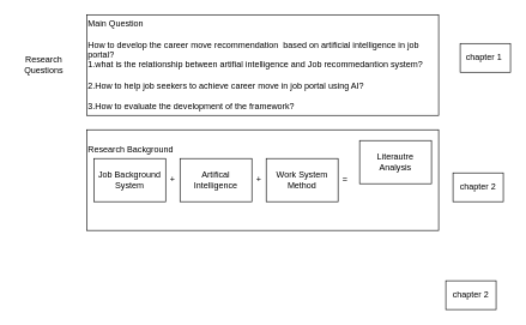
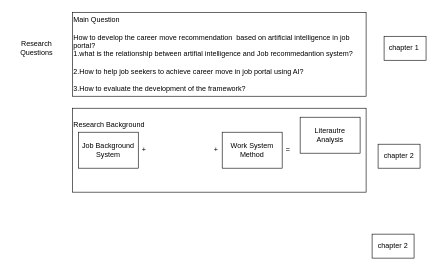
  <mxCell id="0" />
  <mxCell id="1" parent="0" />
  <mxCell id="2" value="Main Question&lt;br&gt;&lt;br&gt;How to develop the career move recommendation&amp;nbsp; based on&amp;nbsp;artificial intelligence in job portal?&amp;nbsp;&lt;br&gt;1.what is the relationship between artifial intelligence and Job recommedantion system?&lt;br&gt;&lt;br&gt;2.How to help job seekers to achieve career move in job portal using AI?&lt;br&gt;&lt;br&gt;3.How to evaluate the development of the framework?" style="rounded=0;whiteSpace=wrap;html=1;align=left;" parent="1" vertex="1"><mxGeometry x="120" y="20" width="490" height="140" as="geometry" /></mxCell>
- <mxCell id="3" value="Research&lt;br&gt;Questions" style="text;html=1;align=center;verticalAlign=middle;resizable=0;points=[];autosize=1;strokeColor=none;fillColor=none;" parent="1" vertex="1"><mxGeometry x="20" y="70" width="80" height="40" as="geometry" /></mxCell>
+ <mxCell id="3" value="Research&lt;br&gt;Questions" style="text;html=1;align=center;verticalAlign=middle;resizable=0;points=[];autosize=1;strokeColor=none;fillColor=none;" parent="1" vertex="1"><mxGeometry x="20" y="60" width="80" height="40" as="geometry" /></mxCell>
  <mxCell id="4" value="chapter 1&lt;font data-immersive-translate-loading-id=&quot;517&quot; lang=&quot;zh-CN&quot; translate=&quot;no&quot; class=&quot;notranslate immersive-translate-target-wrapper&quot;&gt;&amp;nbsp;&lt;/font&gt;" style="rounded=0;whiteSpace=wrap;html=1;" vertex="1" parent="1"><mxGeometry x="640" y="60" width="70" height="40" as="geometry" /></mxCell>
  <mxCell id="5" value="chapter 2" style="rounded=0;whiteSpace=wrap;html=1;" vertex="1" parent="1"><mxGeometry x="630" y="240" width="70" height="40" as="geometry" /></mxCell>
  <mxCell id="6" value="Research Background&lt;br&gt;&lt;br&gt;&lt;br&gt;&lt;br&gt;&lt;br&gt;&lt;br&gt;&lt;br&gt;" style="rounded=0;whiteSpace=wrap;html=1;align=left;" vertex="1" parent="1"><mxGeometry x="120" y="180" width="490" height="140" as="geometry" /></mxCell>
  <mxCell id="7" value="chapter 2" style="rounded=0;whiteSpace=wrap;html=1;" vertex="1" parent="1"><mxGeometry x="620" y="390" width="70" height="40" as="geometry" /></mxCell>
  <mxCell id="8" value="Job Background System" style="rounded=0;whiteSpace=wrap;html=1;" vertex="1" parent="1"><mxGeometry x="130" y="220" width="100" height="60" as="geometry" /></mxCell>
- <mxCell id="9" value="Artifical Intelligence" style="rounded=0;whiteSpace=wrap;html=1;" vertex="1" parent="1"><mxGeometry x="250" y="220" width="100" height="60" as="geometry" /></mxCell>
  <mxCell id="10" value="+" style="text;strokeColor=none;align=center;fillColor=none;html=1;verticalAlign=middle;whiteSpace=wrap;rounded=0;" vertex="1" parent="1"><mxGeometry x="230" y="235" width="20" height="30" as="geometry" /></mxCell>
  <mxCell id="11" value="Work System Method" style="rounded=0;whiteSpace=wrap;html=1;" vertex="1" parent="1"><mxGeometry x="370" y="220" width="100" height="60" as="geometry" /></mxCell>
  <mxCell id="12" value="+" style="text;strokeColor=none;align=center;fillColor=none;html=1;verticalAlign=middle;whiteSpace=wrap;rounded=0;" vertex="1" parent="1"><mxGeometry x="350" y="235" width="20" height="30" as="geometry" /></mxCell>
  <mxCell id="13" value="=" style="text;strokeColor=none;align=center;fillColor=none;html=1;verticalAlign=middle;whiteSpace=wrap;rounded=0;" vertex="1" parent="1"><mxGeometry x="470" y="235" width="20" height="30" as="geometry" /></mxCell>
  <mxCell id="14" value="Literautre Analysis" style="rounded=0;whiteSpace=wrap;html=1;" vertex="1" parent="1"><mxGeometry x="500" y="195" width="100" height="60" as="geometry" /></mxCell>
